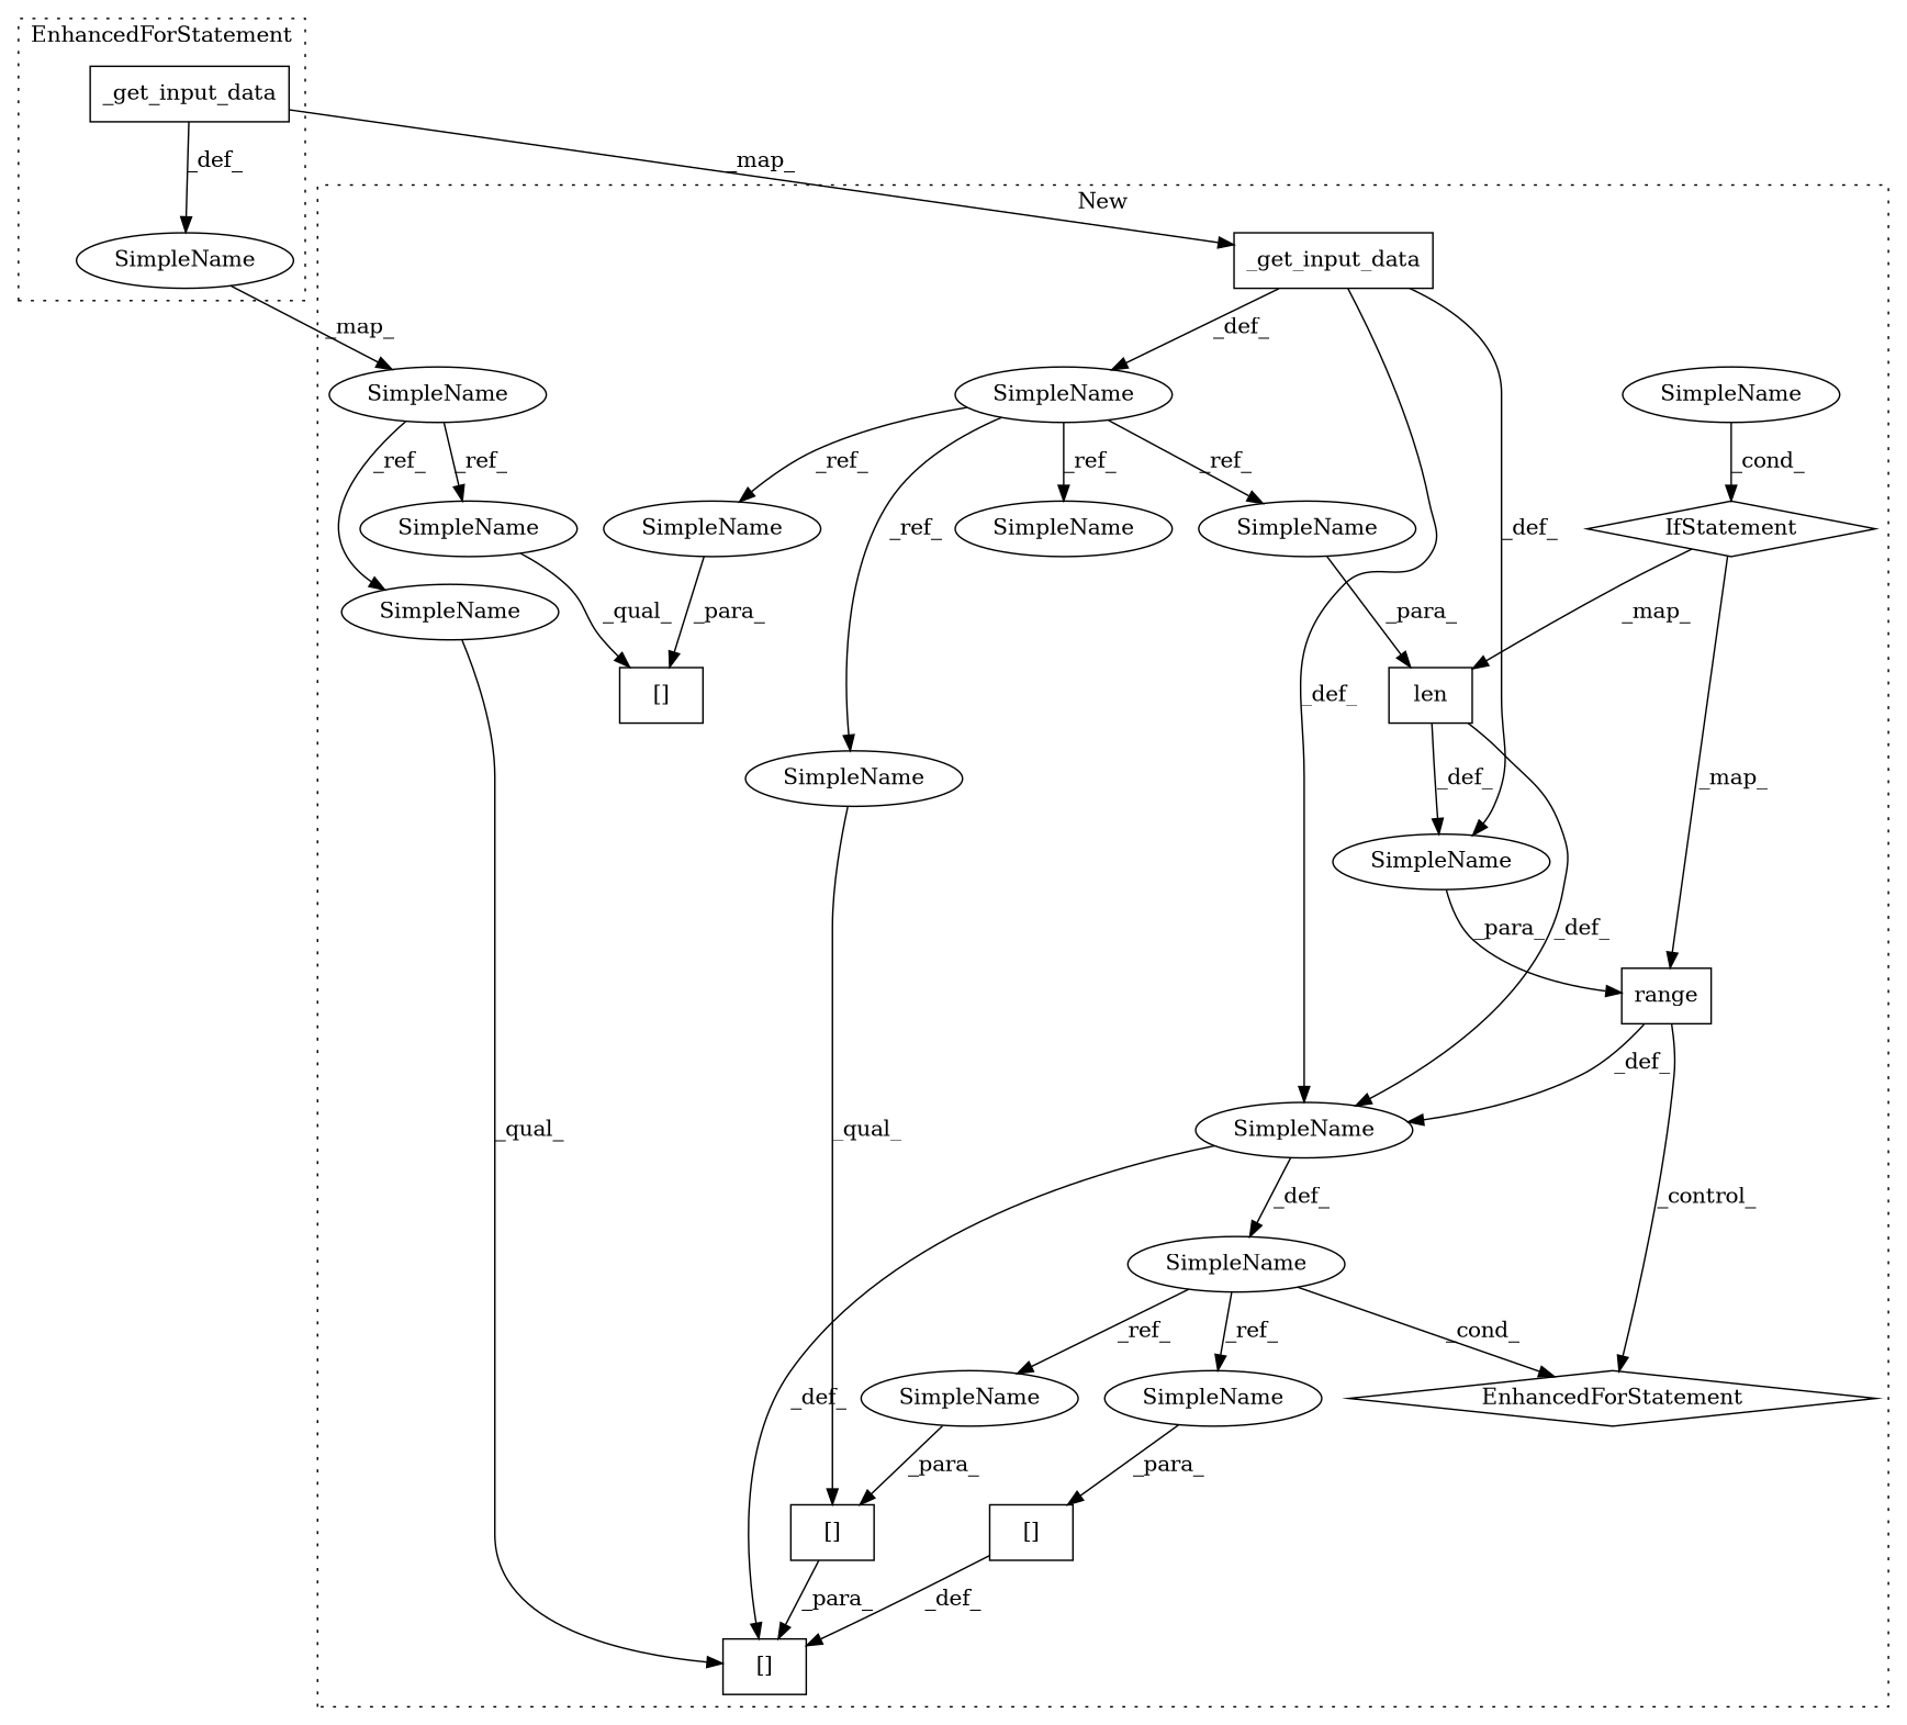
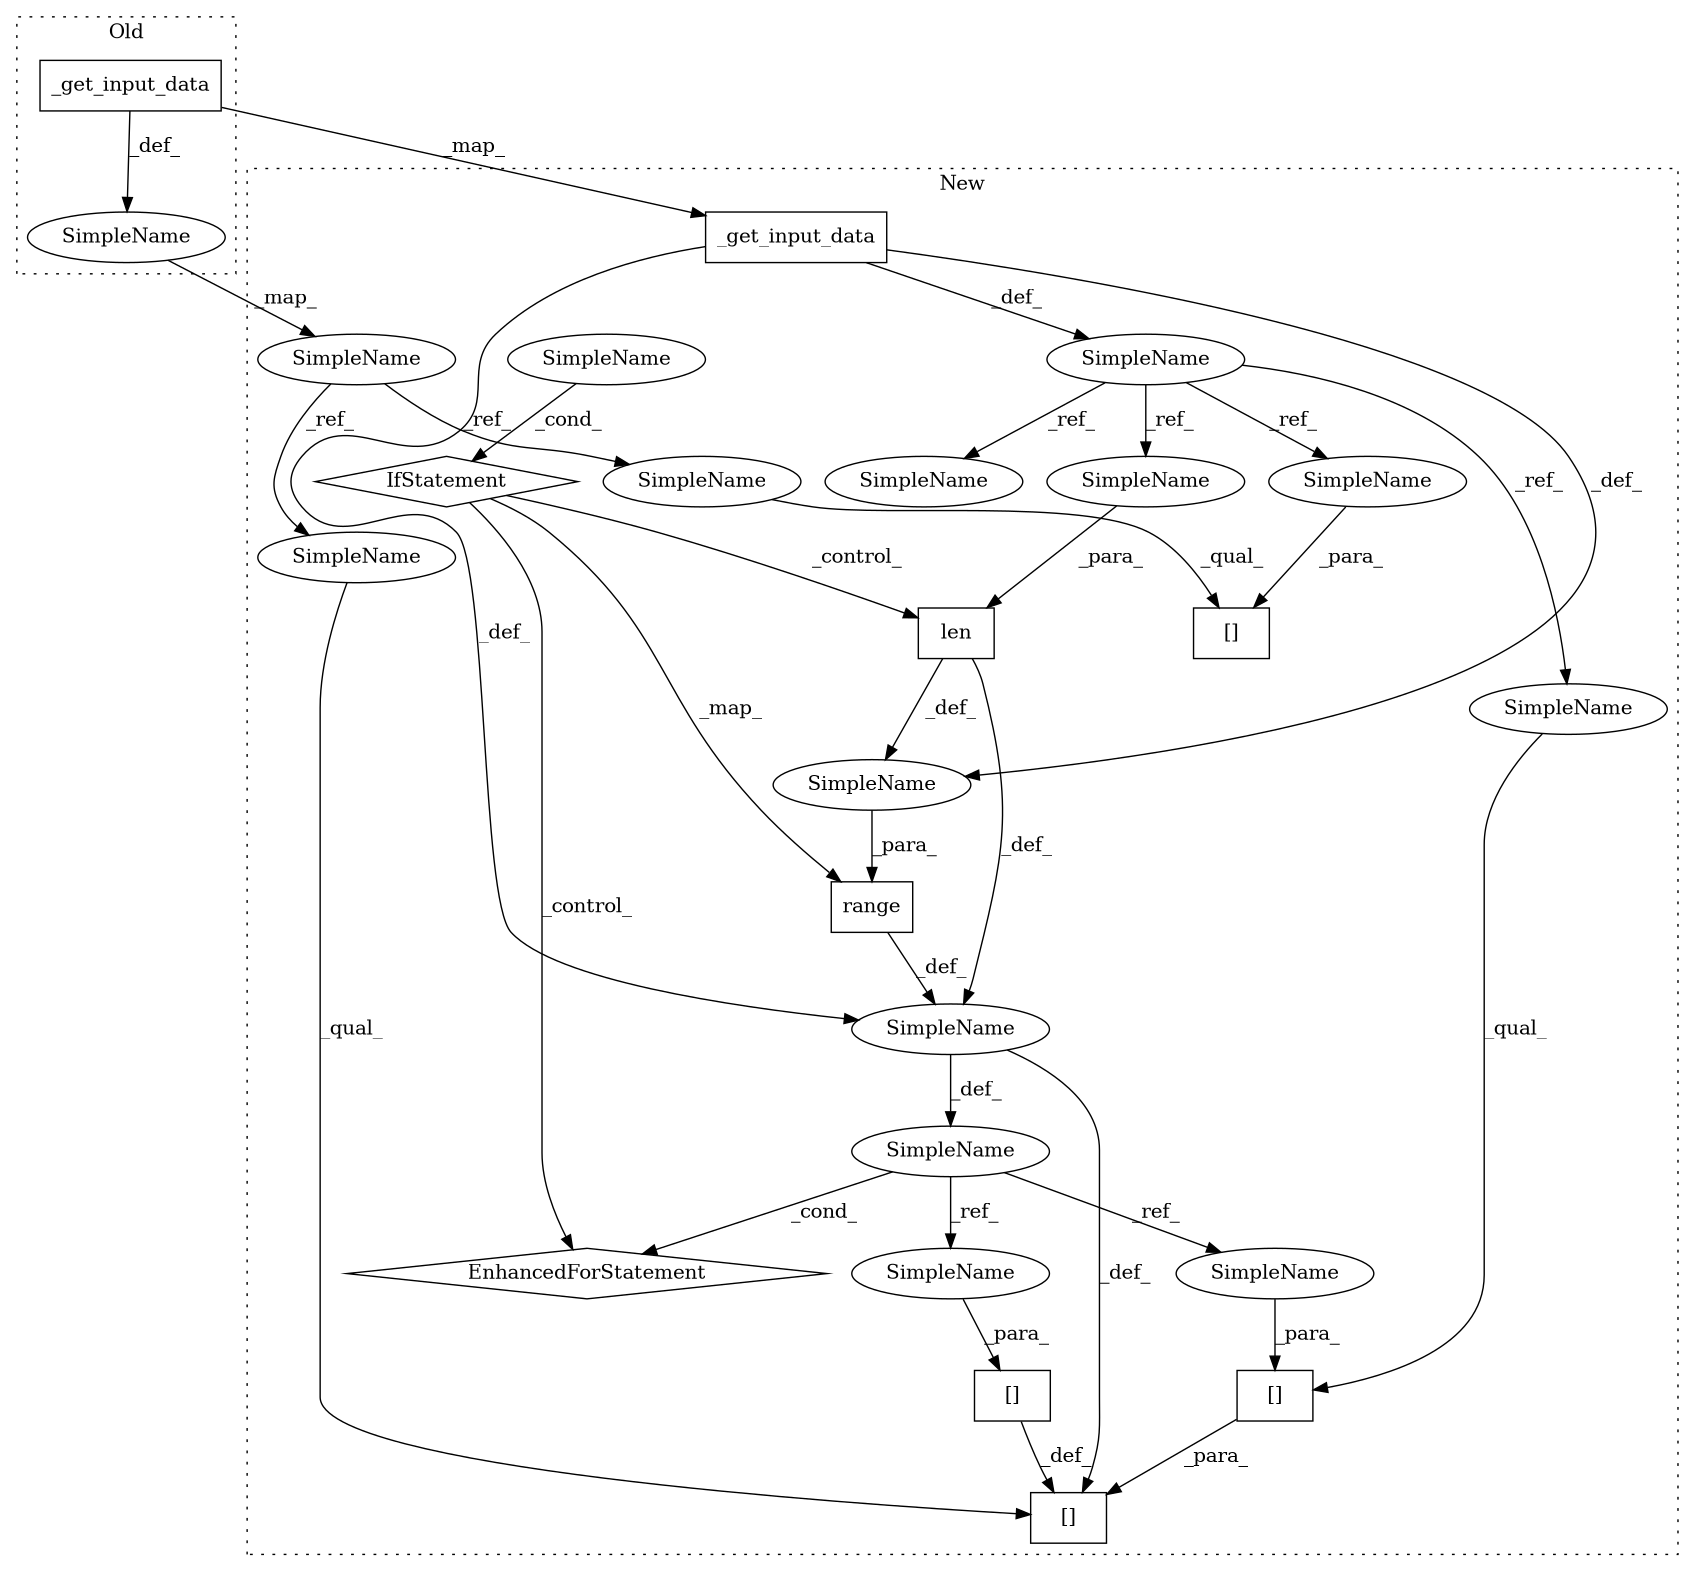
  digraph {
    node [a=42 l=10 shape=ellipse]
    n1 [a=32 l=17 label=_get_input_data s=7259 shape=box]
    n2 [label=SimpleName s=7236]
    n3 [a=32 l=17 label=_get_input_data s=8762 shape=box]
    n4 [a=2 l="11,1" label="[]" s="8985,9006" shape=box]
    n5 [label=SimpleName l=""]
    n6 [a=70 l="57,2" label=EnhancedForStatement s="8826,8913" shape=diamond]
    n7 [a=2 l="11,1" label="[]" s="8925,8949" shape=box]
    n8 [label=SimpleName s=8631]
    n9 [a=2 l="11,1" label="[]" s="8936,8948" shape=box]
    n10 [a=25 l="4,2" label=IfStatement s="8785,8816" shape=diamond]
    n11 [a=32 l="6,1" label=range s="8891,8912" shape=box]
    n12 [a=2 l="2,1" label="[]" s="8951,8954" shape=box]
    n13 [a=32 l="4,1" label=len s="8897,8911" shape=box]
    n14 [label=SimpleName l=""]
    n15 [l=1 label=SimpleName s=8887]
    n16 [label=SimpleName s=8746]
    n17 [label=SimpleName l=""]
    n18 [label=SimpleName s=8985]
    n19 [label=SimpleName s=8925]
    n20 [l=1 label=SimpleName s=8947]
    n21 [l=1 label=SimpleName s=8953]
    n22 [label=SimpleName s=8800]
    n23 [label=SimpleName s=8996]
    n24 [label=SimpleName s=8936]
    n25 [label=SimpleName s=8901]
    subgraph cluster_1 {
-     label=EnhancedForStatement
+     label=Old
      style=dotted
      n1
      n2
    }
    subgraph cluster_2 {
      label=New
      style=dotted
      n3
      n4
      n5
      n6
      n7
      n8
      n9
      n10
      n11
      n12
      n13
      n14
      n15
      n16
      n17
      n18
      n19
      n20
      n21
      n22
      n23
      n24
      n25
    }
    n1 -> n2 [label=_def_]
    n1 -> n3 [label=_map_]
    n2 -> n8 [label=_map_]
    n3 -> n14 [label=_def_]
    n3 -> n16 [label=_def_]
    n3 -> n17 [label=_def_]
    n5 -> n10 [label=_cond_]
    n8 -> n18 [label=_ref_]
    n8 -> n19 [label=_ref_]
    n9 -> n7 [label=_para_]
-   n11 -> n6 [label=_control_]
+   n10 -> n6 [label=_control_]
    n10 -> n11 [label=_map_]
-   n10 -> n13 [label=_map_]
+   n10 -> n13 [label=_control_]
    n11 -> n17 [label=_def_]
    n12 -> n7 [label=_def_]
    n13 -> n14 [label=_def_]
    n13 -> n17 [label=_def_]
    n14 -> n11 [label=_para_]
    n15 -> n6 [label=_cond_]
    n15 -> n20 [label=_ref_]
    n15 -> n21 [label=_ref_]
    n16 -> n22 [label=_ref_]
    n16 -> n23 [label=_ref_]
    n16 -> n24 [label=_ref_]
    n16 -> n25 [label=_ref_]
    n17 -> n7 [label=_def_]
    n17 -> n15 [label=_def_]
    n18 -> n4 [label=_qual_]
    n19 -> n7 [label=_qual_]
    n20 -> n9 [label=_para_]
    n21 -> n12 [label=_para_]
    n23 -> n4 [label=_para_]
    n24 -> n9 [label=_qual_]
    n25 -> n13 [label=_para_]
  }
